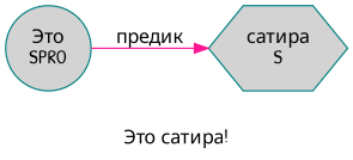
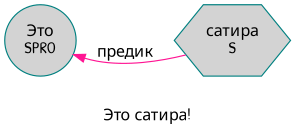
  digraph {
    label="Это сатира!"
    rankdir=LR
    fontname="Patrick Hand"
    node [fillcolor=lightgray penwidth=1 style=filled color=teal fontname="Patrick Hand"]
    n1 [label="Это\nSPRO" shape=circle]
    n2 [label="сатира\nS" shape=hexagon]
-   n1 -> n2 [label="предик" color=deeppink fontname="Patrick Hand"]
+   n2 -> n1 [label="предик" color=deeppink fontname="Patrick Hand"]
  }
